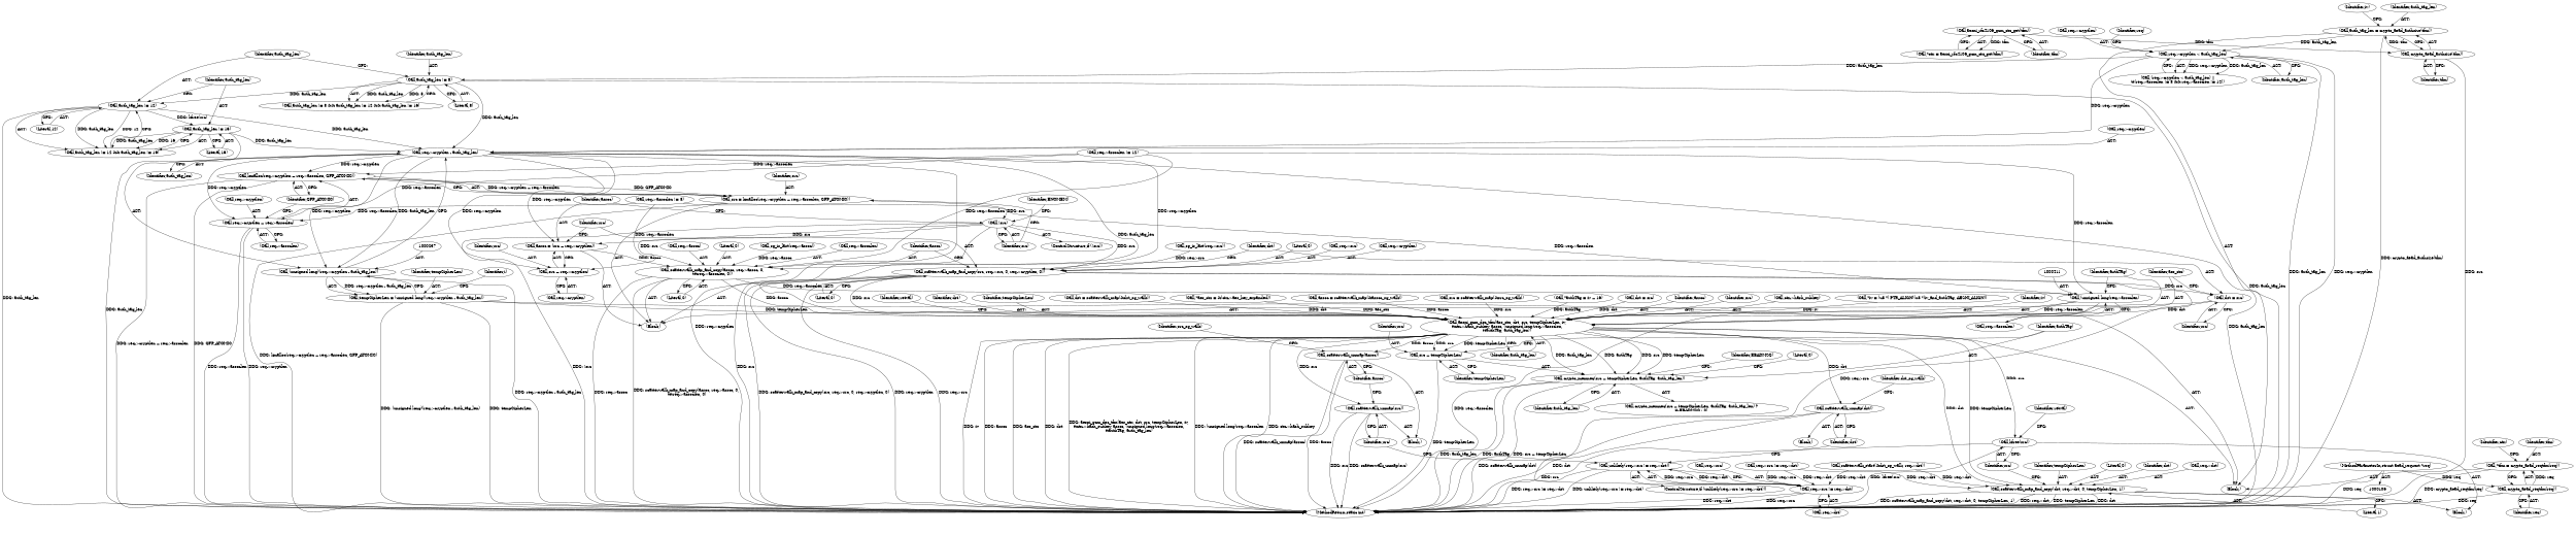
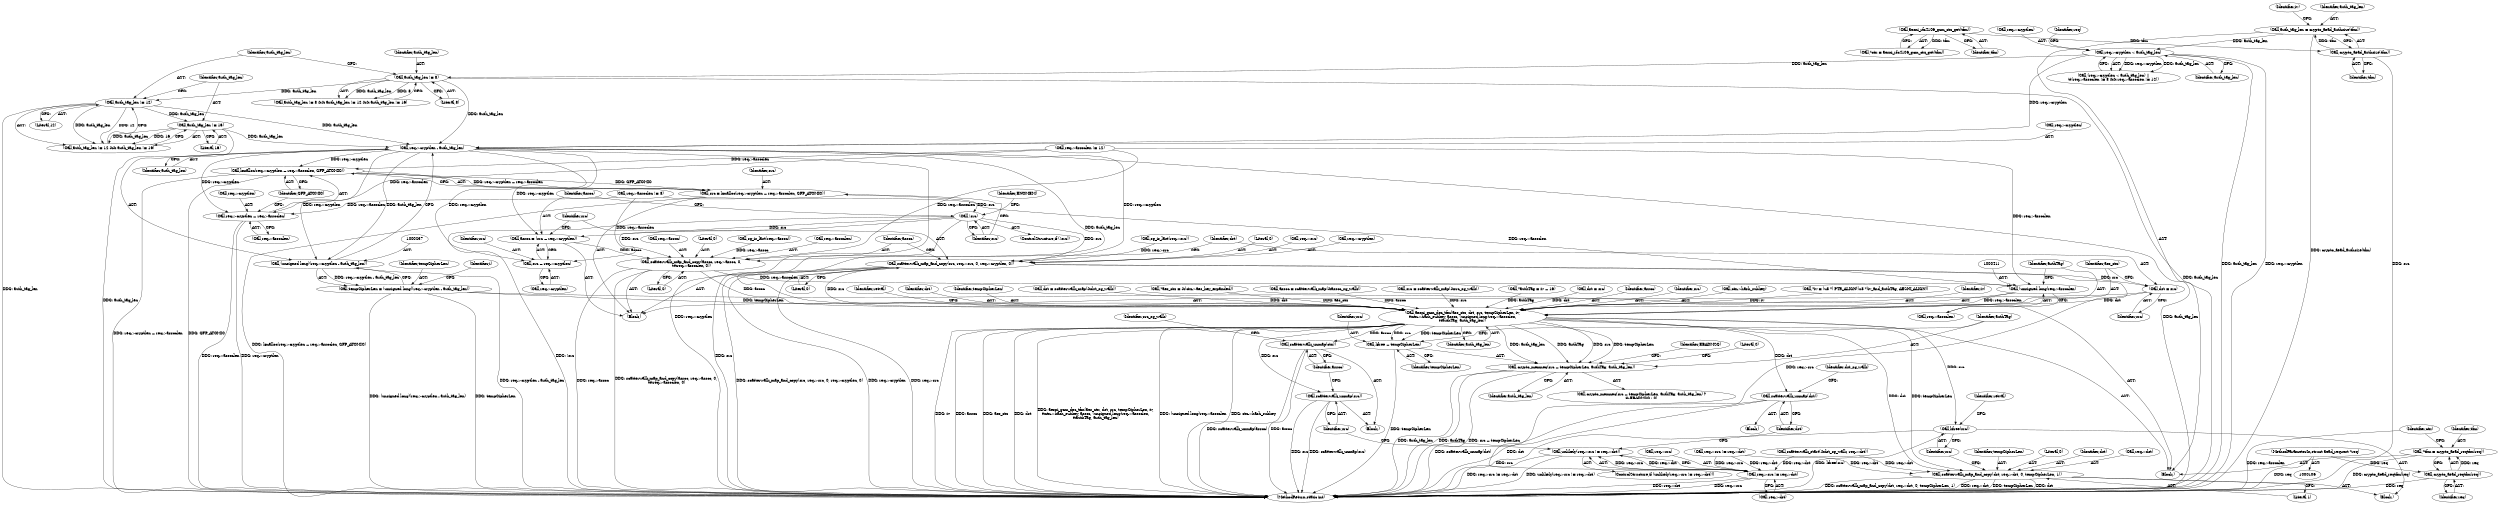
  digraph {
    n1 [label="(Call,req->cryptlen - auth_tag_len)"]
    n2 [label="(Call,(unsigned long)(req->cryptlen - auth_tag_len))"]
    n3 [label="(Call,aesni_gcm_dec_tfm(aes_ctx, dst, src, tempCipherLen, iv,\n\t\tctx->hash_subkey, assoc, (unsigned long)req->assoclen,\n\t\tauthTag, auth_tag_len))"]
    n4 [label="(Call,kmalloc(req->cryptlen + req->assoclen, GFP_ATOMIC))"]
    n5 [label="(Call,assoc = (src + req->cryptlen))"]
    n6 [label="(Call,src + req->cryptlen)"]
    n7 [label="(Call,scatterwalk_map_and_copy(src, req->src, 0, req->cryptlen, 0))"]
    n8 [label="(Call,req->cryptlen + req->assoclen)"]
    n9 [label="(MethodReturn,static int)"]
    n10 [label="(Identifier,auth_tag_len)"]
    n11 [label="(Call,tempCipherLen = (unsigned long)(req->cryptlen - auth_tag_len))"]
    n12 [label="(Block,)"]
    n13 [label="(Call,crypto_memneq(src + tempCipherLen, authTag, auth_tag_len))"]
-   n14 [label="(Call,src + tempCipherLen)"]
+   n14 [label="(Call,kfree + tempCipherLen)"]
    n15 [label="(Call,scatterwalk_unmap(dst))"]
    n16 [label="(Call,scatterwalk_unmap(src))"]
-   n17 [label="(Call,scatterwalk_unmap(assoc))"]
+   n17 [label="(Call,scatterwalk_unmap(ctx))"]
    n18 [label="(Call,scatterwalk_map_and_copy(dst, req->dst, 0, tempCipherLen, 1))"]
    n19 [label="(Call,kfree(src))"]
    n20 [label="(Identifier,auth_tag_len)"]
    n21 [label="(Call,src = kmalloc(req->cryptlen + req->assoclen, GFP_ATOMIC))"]
    n22 [label="(Identifier,GFP_ATOMIC)"]
    n23 [label="(Block,)"]
    n24 [label="(Call,scatterwalk_map_and_copy(assoc, req->assoc, 0,\n \t\t\treq->assoclen, 0))"]
    n25 [label="(Call,req->cryptlen)"]
    n26 [label="(Call,dst = src)"]
    n27 [label="(Call,req->src != req->dst)"]
    n28 [label="(Literal,0)"]
    n29 [label="(Call,req->assoclen)"]
    n30 [label="(Call,req->cryptlen < auth_tag_len)"]
    n31 [label="(Call,auth_tag_len != 8)"]
    n32 [label="(Identifier,auth_tag_len)"]
    n33 [label="(Call,(req->cryptlen < auth_tag_len) ||\n\t\t(req->assoclen != 8 && req->assoclen != 12))"]
    n34 [label="(Call,auth_tag_len != 12)"]
    n35 [label="(Call,auth_tag_len != 8 && auth_tag_len != 12 && auth_tag_len != 16)"]
    n36 [label="(Literal,8)"]
    n37 [label="(Call,auth_tag_len = crypto_aead_authsize(tfm))"]
    n38 [label="(Call,crypto_aead_authsize(tfm))"]
    n39 [label="(Identifier,tfm)"]
    n40 [label="(Call,aesni_rfc4106_gcm_ctx_get(tfm))"]
    n41 [label="(Identifier,tfm)"]
    n42 [label="(Call,*ctx = aesni_rfc4106_gcm_ctx_get(tfm))"]
    n43 [label="(Call,*tfm = crypto_aead_reqtfm(req))"]
    n44 [label="(Call,crypto_aead_reqtfm(req))"]
    n45 [label="(Identifier,req)"]
    n46 [label="(MethodParameterIn,struct aead_request *req)"]
    1000106
    n48 [label="(Call,auth_tag_len != 16)"]
    n49 [label="(Literal,12)"]
    n50 [label="(Call,auth_tag_len != 12 && auth_tag_len != 16)"]
    n51 [label="(Literal,16)"]
    n52 [label="(Call,crypto_memneq(src + tempCipherLen, authTag, auth_tag_len) ?\n\t\t-EBADMSG : 0)"]
    n53 [label="(Identifier,auth_tag_len)"]
    n54 [label="(Identifier,tempCipherLen)"]
    n55 [label="(Block,)"]
    n56 [label="(Identifier,dst)"]
    n57 [label="(Block,)"]
    n58 [label="(Identifier,src)"]
    n59 [label="(Identifier,assoc)"]
    n60 [label="(Literal,1)"]
    n61 [label="(Block,)"]
    n62 [label="(Identifier,src)"]
    n63 [label="(Call,unlikely(req->src != req->dst))"]
    n64 [label="(Call,!src)"]
    n65 [label="(Identifier,src)"]
    n66 [label="(ControlStructure,if (!src))"]
    n67 [label="(Call,(unsigned long)req->assoclen)"]
    n68 [label="(Literal,0)"]
    n69 [label="(Call,req->assoclen)"]
    n70 [label="(Identifier,src)"]
    n71 [label="(Call,req->dst)"]
    n72 [label="(ControlStructure,if (unlikely(req->src != req->dst)))"]
    n73 [label="(Call,req->assoc)"]
    n74 [label="(Call,sg_is_last(req->src))"]
    n75 [label="(Identifier,dst)"]
    n76 [label="(Identifier,src)"]
    n77 [label="(Literal,0)"]
    n78 [label="(Identifier,retval)"]
    n79 [label="(Identifier,dst)"]
    n80 [label="(Call,req->src)"]
    n81 [label="(Identifier,auth_tag_len)"]
    n82 [label="(Identifier,EBADMSG)"]
    n83 [label="(Identifier,tempCipherLen)"]
    n84 [label="(Identifier,assoc)"]
    n85 [label="(Call,dst = scatterwalk_map(&dst_sg_walk))"]
    n86 [label="(Identifier,src)"]
    n87 [label="(Call,req->src != req->dst)"]
    n88 [label="(Call,*aes_ctx = &(ctx->aes_key_expanded))"]
    n89 [label="(Call,req->cryptlen)"]
    n90 [label="(Identifier,assoc)"]
    n91 [label="(Call,assoc = scatterwalk_map(&assoc_sg_walk))"]
    n92 [label="(Identifier,ENOMEM)"]
    n93 [label="(Call,sg_is_last(req->assoc))"]
    n94 [label="(Call,src = scatterwalk_map(&src_sg_walk))"]
    n95 [label="(Identifier,tempCipherLen)"]
    n96 [label="(Call,req->dst)"]
    n97 [label="(Identifier,dst)"]
    n98 [label="(Identifier,aes_ctx)"]
    n99 [label="(Identifier,auth_tag_len)"]
    n100 [label="(Identifier,tempCipherLen)"]
    n101 [label="(Literal,0)"]
    n102 [label="(Identifier,src)"]
    n103 [label="(Identifier,ctx)"]
    n104 [label="(Call,req->cryptlen)"]
    n105 [label="(Literal,0)"]
    n106 [label="(Identifier,retval)"]
    n107 [label="(Call,req->assoclen != 12)"]
    n108 [label="(Identifier,iv)"]
    n109 [label="(Call,req->src)"]
    n110 [label="(Identifier,auth_tag_len)"]
    n111 [label="(Call,*authTag = iv + 16)"]
    n112 [label="(Call,req->assoclen != 8)"]
    n113 [label="(Identifier,dst_sg_walk)"]
    n114 [label="(Literal,0)"]
    n115 [label="(Call,scatterwalk_start(&dst_sg_walk, req->dst))"]
    n116 [label="(Identifier,src)"]
    n117 [label="(Identifier,req)"]
    n118 [label="(Call,dst = src)"]
    n119 [label="(Call,req->assoclen)"]
    n120 [label="(Call,req->cryptlen)"]
    n121 [label="(Identifier,assoc)"]
    n122 [label="(Identifier,authTag)"]
    n123 [label="(Identifier,src)"]
    n124 [label="(Call,ctx->hash_subkey)"]
    n125 [label="(Identifier,auth_tag_len)"]
    n126 [label="(Call,*iv = (u8 *) PTR_ALIGN((u8 *)iv_and_authTag, AESNI_ALIGN))"]
    n127 [label="(Identifier,i)"]
    n128 [label="(Identifier,src_sg_walk)"]
    n129 [label="(Call,req->cryptlen)"]
    n130 [label="(Identifier,authTag)"]
    n131 [label="(Identifier,iv)"]
    n132 [label="(Identifier,tfm)"]
    1000237
    1000411
    n1 -> n2 [label="AST: "]
    n1 -> n2 [label="DDG: req->cryptlen"]
    n1 -> n2 [label="DDG: auth_tag_len"]
    n1 -> n3 [label="DDG: auth_tag_len"]
    n1 -> n4 [label="DDG: req->cryptlen"]
    n1 -> n5 [label="DDG: req->cryptlen"]
    n1 -> n6 [label="DDG: req->cryptlen"]
    n1 -> n7 [label="DDG: req->cryptlen"]
    n1 -> n8 [label="DDG: req->cryptlen"]
    n1 -> n9 [label="DDG: req->cryptlen"]
    n1 -> n9 [label="DDG: auth_tag_len"]
    n1 -> n10 [label="CFG: "]
    n2 -> n1 [label="CFG: "]
    n2 -> n9 [label="DDG: req->cryptlen - auth_tag_len"]
    n2 -> n11 [label="AST: "]
    n2 -> n11 [label="DDG: req->cryptlen - auth_tag_len"]
    n3 -> n9 [label="DDG: iv"]
    n3 -> n9 [label="DDG: assoc"]
    n3 -> n9 [label="DDG: aes_ctx"]
    n3 -> n9 [label="DDG: dst"]
    n3 -> n9 [label="DDG: aesni_gcm_dec_tfm(aes_ctx, dst, src, tempCipherLen, iv,\n\t\tctx->hash_subkey, assoc, (unsigned long)req->assoclen,\n\t\tauthTag, auth_tag_len)"]
    n3 -> n9 [label="DDG: (unsigned long)req->assoclen"]
    n3 -> n9 [label="DDG: ctx->hash_subkey"]
    n3 -> n12 [label="AST: "]
    n3 -> n13 [label="DDG: src"]
    n3 -> n13 [label="DDG: tempCipherLen"]
    n3 -> n13 [label="DDG: authTag"]
    n3 -> n13 [label="DDG: auth_tag_len"]
    n3 -> n14 [label="DDG: src"]
    n3 -> n14 [label="DDG: tempCipherLen"]
    n3 -> n15 [label="DDG: dst"]
    n3 -> n16 [label="DDG: src"]
    n3 -> n17 [label="DDG: assoc"]
    n3 -> n18 [label="DDG: dst"]
    n3 -> n18 [label="DDG: tempCipherLen"]
    n3 -> n19 [label="DDG: src"]
    n3 -> n20 [label="CFG: "]
    n4 -> n9 [label="DDG: req->cryptlen + req->assoclen"]
    n4 -> n9 [label="DDG: GFP_ATOMIC"]
    n4 -> n21 [label="AST: "]
    n4 -> n21 [label="DDG: req->cryptlen + req->assoclen"]
    n4 -> n21 [label="DDG: GFP_ATOMIC"]
    n4 -> n22 [label="CFG: "]
    n5 -> n6 [label="CFG: "]
    n5 -> n23 [label="AST: "]
    n5 -> n24 [label="DDG: assoc"]
    n6 -> n5 [label="AST: "]
    n6 -> n25 [label="CFG: "]
    n7 -> n3 [label="DDG: src"]
    n7 -> n9 [label="DDG: scatterwalk_map_and_copy(src, req->src, 0, req->cryptlen, 0)"]
    n7 -> n9 [label="DDG: req->cryptlen"]
    n7 -> n9 [label="DDG: req->src"]
    n7 -> n23 [label="AST: "]
    n7 -> n26 [label="DDG: src"]
    n7 -> n27 [label="DDG: req->src"]
    n7 -> n28 [label="CFG: "]
    n8 -> n4 [label="AST: "]
    n8 -> n9 [label="DDG: req->cryptlen"]
    n8 -> n9 [label="DDG: req->assoclen"]
    n8 -> n29 [label="CFG: "]
    n10 -> n1 [label="AST: "]
    n11 -> n2 [label="CFG: "]
    n11 -> n3 [label="DDG: tempCipherLen"]
    n11 -> n9 [label="DDG: (unsigned long)(req->cryptlen - auth_tag_len)"]
    n11 -> n9 [label="DDG: tempCipherLen"]
    n11 -> n12 [label="AST: "]
    n13 -> n9 [label="DDG: auth_tag_len"]
    n13 -> n9 [label="DDG: authTag"]
    n13 -> n9 [label="DDG: src + tempCipherLen"]
    n13 -> n52 [label="AST: "]
    n13 -> n53 [label="CFG: "]
    n14 -> n9 [label="DDG: tempCipherLen"]
    n14 -> n13 [label="AST: "]
    n14 -> n54 [label="CFG: "]
    n15 -> n9 [label="DDG: scatterwalk_unmap(dst)"]
    n15 -> n9 [label="DDG: dst"]
    n15 -> n55 [label="AST: "]
    n15 -> n56 [label="CFG: "]
    n16 -> n9 [label="DDG: src"]
    n16 -> n9 [label="DDG: scatterwalk_unmap(src)"]
    n16 -> n57 [label="AST: "]
    n16 -> n58 [label="CFG: "]
    n17 -> n9 [label="DDG: assoc"]
    n17 -> n9 [label="DDG: scatterwalk_unmap(assoc)"]
    n17 -> n57 [label="AST: "]
    n17 -> n59 [label="CFG: "]
    n18 -> n9 [label="DDG: scatterwalk_map_and_copy(dst, req->dst, 0, tempCipherLen, 1)"]
    n18 -> n9 [label="DDG: req->dst"]
    n18 -> n9 [label="DDG: tempCipherLen"]
    n18 -> n9 [label="DDG: dst"]
    n18 -> n60 [label="CFG: "]
    n18 -> n61 [label="AST: "]
    n19 -> n9 [label="DDG: src"]
    n19 -> n9 [label="DDG: kfree(src)"]
    n19 -> n61 [label="AST: "]
    n19 -> n62 [label="CFG: "]
    n20 -> n3 [label="AST: "]
    n21 -> n4 [label="CFG: "]
    n21 -> n9 [label="DDG: kmalloc(req->cryptlen + req->assoclen, GFP_ATOMIC)"]
    n21 -> n23 [label="AST: "]
    n21 -> n64 [label="DDG: src"]
    n22 -> n4 [label="AST: "]
    n22 -> n8 [label="CFG: "]
    n24 -> n3 [label="DDG: assoc"]
    n24 -> n9 [label="DDG: req->assoc"]
    n24 -> n9 [label="DDG: scatterwalk_map_and_copy(assoc, req->assoc, 0,\n \t\t\treq->assoclen, 0)"]
    n24 -> n23 [label="AST: "]
    n24 -> n67 [label="DDG: req->assoclen"]
    n24 -> n68 [label="CFG: "]
    n25 -> n6 [label="AST: "]
    n26 -> n3 [label="DDG: dst"]
    n26 -> n23 [label="AST: "]
    n26 -> n70 [label="CFG: "]
    n27 -> n9 [label="DDG: req->dst"]
    n27 -> n9 [label="DDG: req->src"]
    n27 -> n63 [label="AST: "]
    n27 -> n63 [label="DDG: req->src"]
    n27 -> n63 [label="DDG: req->dst"]
    n27 -> n71 [label="CFG: "]
    n28 -> n7 [label="AST: "]
    n29 -> n8 [label="AST: "]
    n30 -> n1 [label="DDG: req->cryptlen"]
    n30 -> n9 [label="DDG: auth_tag_len"]
    n30 -> n9 [label="DDG: req->cryptlen"]
    n30 -> n31 [label="DDG: auth_tag_len"]
    n30 -> n32 [label="CFG: "]
    n30 -> n33 [label="AST: "]
    n30 -> n33 [label="DDG: req->cryptlen"]
    n30 -> n33 [label="DDG: auth_tag_len"]
    n31 -> n1 [label="DDG: auth_tag_len"]
    n31 -> n9 [label="DDG: auth_tag_len"]
    n31 -> n34 [label="DDG: auth_tag_len"]
    n31 -> n35 [label="AST: "]
    n31 -> n35 [label="DDG: auth_tag_len"]
    n31 -> n35 [label="DDG: 8"]
    n31 -> n36 [label="CFG: "]
    n32 -> n30 [label="AST: "]
    n33 -> n30 [label="CFG: "]
    n34 -> n1 [label="DDG: auth_tag_len"]
    n34 -> n9 [label="DDG: auth_tag_len"]
-   n34 -> n48 [label="DDG: kfree(src)"]
+   n34 -> n48 [label="DDG: auth_tag_len"]
    n34 -> n49 [label="CFG: "]
    n34 -> n50 [label="AST: "]
    n34 -> n50 [label="DDG: auth_tag_len"]
    n34 -> n50 [label="DDG: 12"]
    n35 -> n31 [label="CFG: "]
    n36 -> n31 [label="AST: "]
    n37 -> n9 [label="DDG: crypto_aead_authsize(tfm)"]
    n37 -> n12 [label="AST: "]
    n37 -> n30 [label="DDG: auth_tag_len"]
    n37 -> n38 [label="CFG: "]
    n38 -> n9 [label="DDG: src"]
    n38 -> n37 [label="AST: "]
    n38 -> n37 [label="DDG: tfm"]
    n38 -> n39 [label="CFG: "]
    n39 -> n38 [label="AST: "]
    n40 -> n38 [label="DDG: tfm"]
    n40 -> n41 [label="CFG: "]
    n40 -> n42 [label="AST: "]
    n40 -> n42 [label="DDG: tfm"]
    n41 -> n40 [label="AST: "]
    n42 -> n40 [label="CFG: "]
    n43 -> n9 [label="DDG: crypto_aead_reqtfm(req)"]
    n43 -> n12 [label="AST: "]
    n43 -> n44 [label="CFG: "]
    n44 -> n9 [label="DDG: req"]
    n44 -> n43 [label="AST: "]
    n44 -> n43 [label="DDG: req"]
    n44 -> n45 [label="CFG: "]
    n45 -> n44 [label="AST: "]
    n46 -> n9 [label="DDG: req"]
    n46 -> n44 [label="DDG: req"]
    n46 -> 1000106 [label="AST: "]
    n48 -> n1 [label="DDG: auth_tag_len"]
    n48 -> n9 [label="DDG: auth_tag_len"]
    n48 -> n50 [label="AST: "]
    n48 -> n50 [label="DDG: auth_tag_len"]
    n48 -> n50 [label="DDG: 16"]
    n48 -> n51 [label="CFG: "]
    n49 -> n34 [label="AST: "]
    n50 -> n34 [label="CFG: "]
    n50 -> n48 [label="CFG: "]
    n51 -> n48 [label="AST: "]
    n53 -> n13 [label="AST: "]
    n54 -> n14 [label="AST: "]
    n56 -> n15 [label="AST: "]
    n56 -> n63 [label="CFG: "]
    n58 -> n16 [label="AST: "]
    n58 -> n63 [label="CFG: "]
    n59 -> n16 [label="CFG: "]
    n59 -> n17 [label="AST: "]
    n60 -> n18 [label="AST: "]
    n62 -> n18 [label="CFG: "]
    n62 -> n19 [label="AST: "]
    n63 -> n9 [label="DDG: req->src != req->dst"]
    n63 -> n9 [label="DDG: unlikely(req->src != req->dst)"]
    n63 -> n27 [label="CFG: "]
    n63 -> n72 [label="AST: "]
    n64 -> n5 [label="DDG: src"]
    n64 -> n6 [label="DDG: src"]
    n64 -> n7 [label="DDG: src"]
    n64 -> n9 [label="DDG: !src"]
    n64 -> n9 [label="DDG: src"]
    n64 -> n65 [label="CFG: "]
    n64 -> n66 [label="AST: "]
    n65 -> n21 [label="CFG: "]
    n65 -> n64 [label="AST: "]
    n67 -> n3 [label="AST: "]
    n67 -> n3 [label="DDG: req->assoclen"]
-   n67 -> n9 [label="DDG: req->assoclen"]
+   n103 -> n9 [label="DDG: req->assoclen"]
    n67 -> n69 [label="CFG: "]
    n68 -> n24 [label="AST: "]
    n69 -> n67 [label="AST: "]
    n70 -> n26 [label="AST: "]
    n71 -> n27 [label="AST: "]
    n73 -> n24 [label="AST: "]
    n74 -> n7 [label="DDG: req->src"]
    n75 -> n18 [label="AST: "]
    n76 -> n14 [label="AST: "]
    n77 -> n24 [label="AST: "]
    n78 -> n3 [label="CFG: "]
    n79 -> n3 [label="AST: "]
    n80 -> n27 [label="AST: "]
    n81 -> n31 [label="CFG: "]
    n81 -> n34 [label="AST: "]
    n82 -> n13 [label="CFG: "]
    n83 -> n3 [label="AST: "]
    n84 -> n5 [label="AST: "]
    n84 -> n64 [label="CFG: "]
    n85 -> n3 [label="DDG: dst"]
    n86 -> n5 [label="CFG: "]
    n86 -> n7 [label="AST: "]
    n87 -> n18 [label="DDG: req->dst"]
    n87 -> n27 [label="DDG: req->src"]
    n87 -> n27 [label="DDG: req->dst"]
    n88 -> n3 [label="DDG: aes_ctx"]
    n89 -> n8 [label="AST: "]
    n90 -> n7 [label="CFG: "]
    n90 -> n24 [label="AST: "]
    n91 -> n3 [label="DDG: assoc"]
    n92 -> n64 [label="CFG: "]
    n93 -> n24 [label="DDG: req->assoc"]
    n94 -> n3 [label="DDG: src"]
    n95 -> n11 [label="AST: "]
    n96 -> n18 [label="AST: "]
    n97 -> n24 [label="CFG: "]
    n97 -> n26 [label="AST: "]
    n98 -> n3 [label="AST: "]
    n98 -> n26 [label="CFG: "]
    n99 -> n31 [label="AST: "]
    n100 -> n18 [label="AST: "]
    n101 -> n7 [label="AST: "]
    n102 -> n21 [label="AST: "]
    n103 -> n43 [label="CFG: "]
    n104 -> n30 [label="AST: "]
    n105 -> n13 [label="CFG: "]
    n106 -> n19 [label="CFG: "]
    n107 -> n4 [label="DDG: req->assoclen"]
    n107 -> n8 [label="DDG: req->assoclen"]
    n107 -> n24 [label="DDG: req->assoclen"]
    n107 -> n67 [label="DDG: req->assoclen"]
    n108 -> n37 [label="CFG: "]
    n109 -> n7 [label="AST: "]
    n110 -> n37 [label="AST: "]
    n111 -> n3 [label="DDG: authTag"]
    n112 -> n8 [label="DDG: req->assoclen"]
    n112 -> n24 [label="DDG: req->assoclen"]
    n112 -> n67 [label="DDG: req->assoclen"]
    n113 -> n15 [label="CFG: "]
    n114 -> n18 [label="AST: "]
    n115 -> n18 [label="DDG: req->dst"]
    n115 -> n27 [label="DDG: req->dst"]
    n116 -> n6 [label="AST: "]
    n117 -> n30 [label="CFG: "]
    n118 -> n3 [label="DDG: dst"]
    n119 -> n24 [label="AST: "]
    n120 -> n1 [label="AST: "]
    n121 -> n3 [label="AST: "]
    n122 -> n13 [label="AST: "]
    n122 -> n14 [label="CFG: "]
    n123 -> n3 [label="AST: "]
    n124 -> n3 [label="AST: "]
    n125 -> n34 [label="CFG: "]
    n125 -> n48 [label="AST: "]
    n126 -> n3 [label="DDG: iv"]
    n127 -> n11 [label="CFG: "]
    n128 -> n17 [label="CFG: "]
    n129 -> n7 [label="AST: "]
    n130 -> n3 [label="AST: "]
    n130 -> n67 [label="CFG: "]
    n131 -> n3 [label="AST: "]
    n132 -> n43 [label="AST: "]
    1000237 -> n2 [label="AST: "]
    1000411 -> n67 [label="AST: "]
  }
